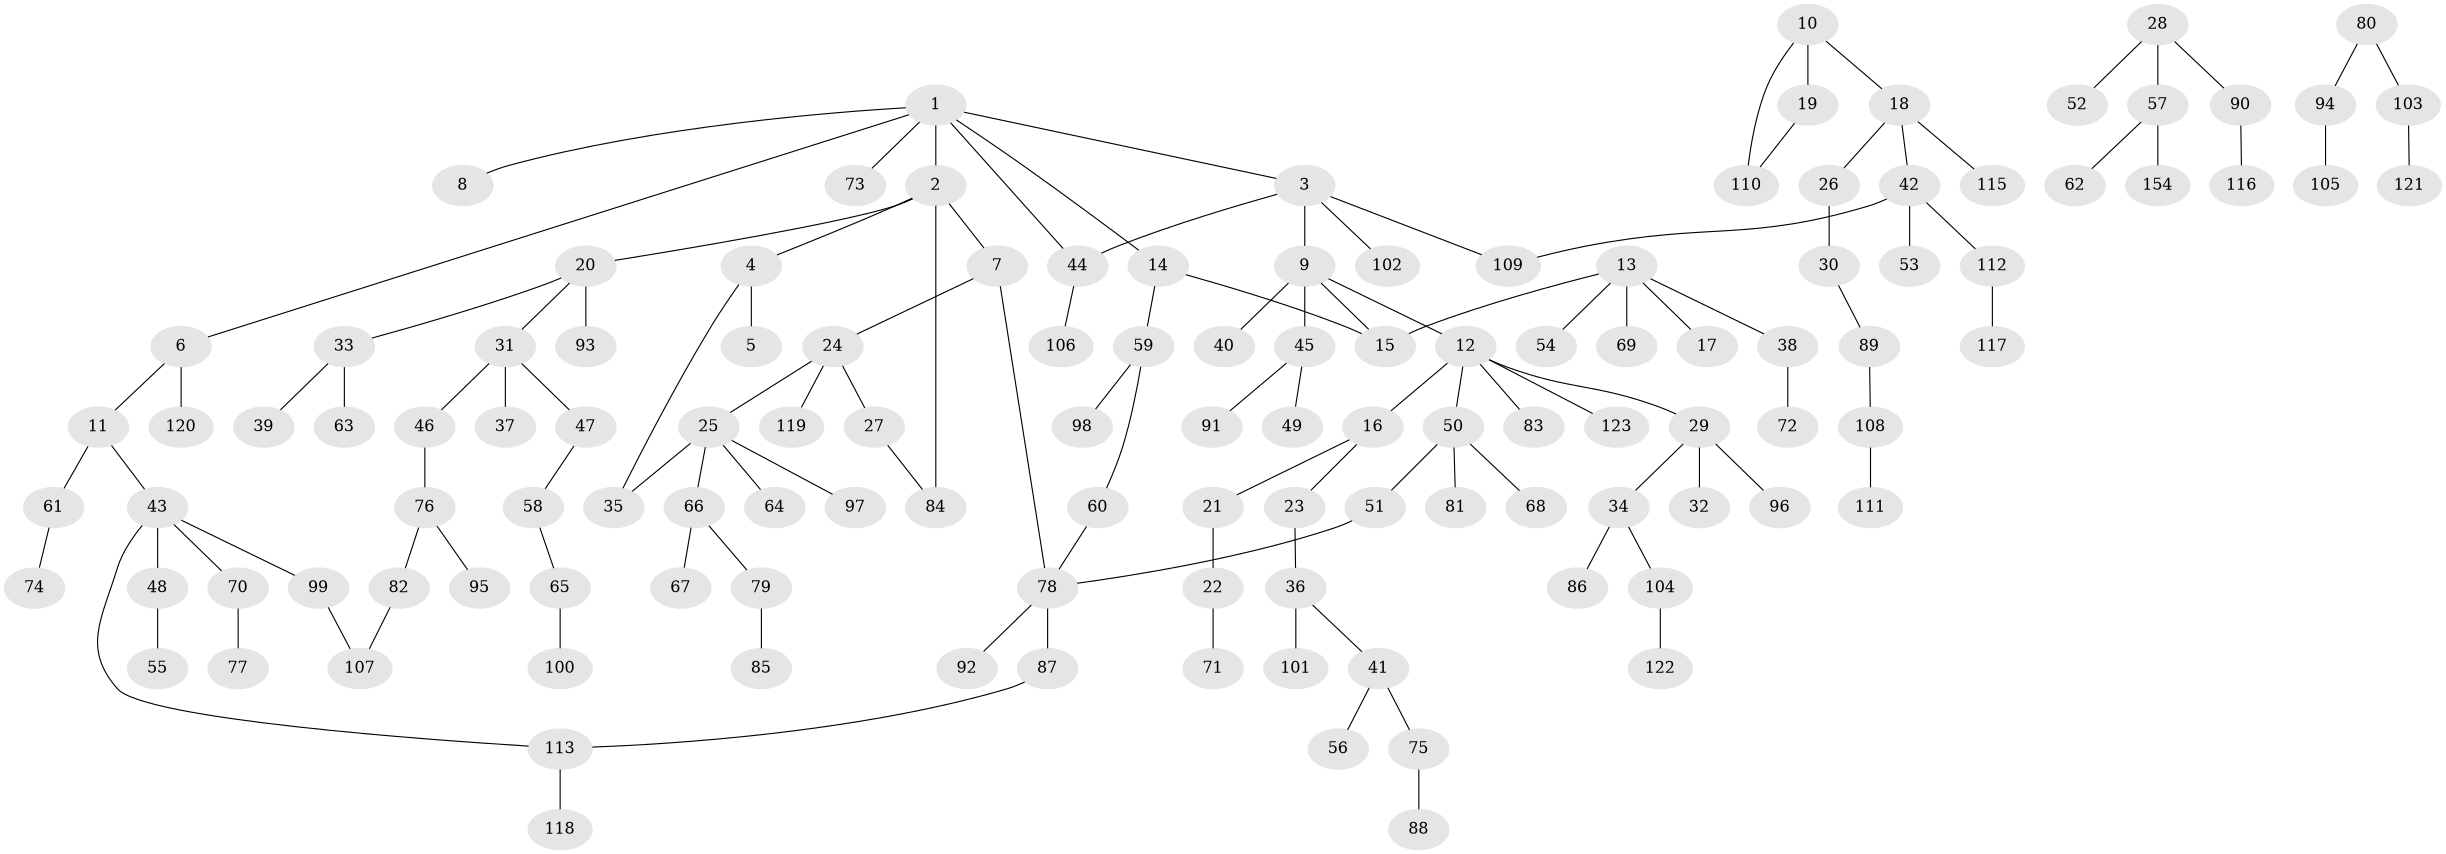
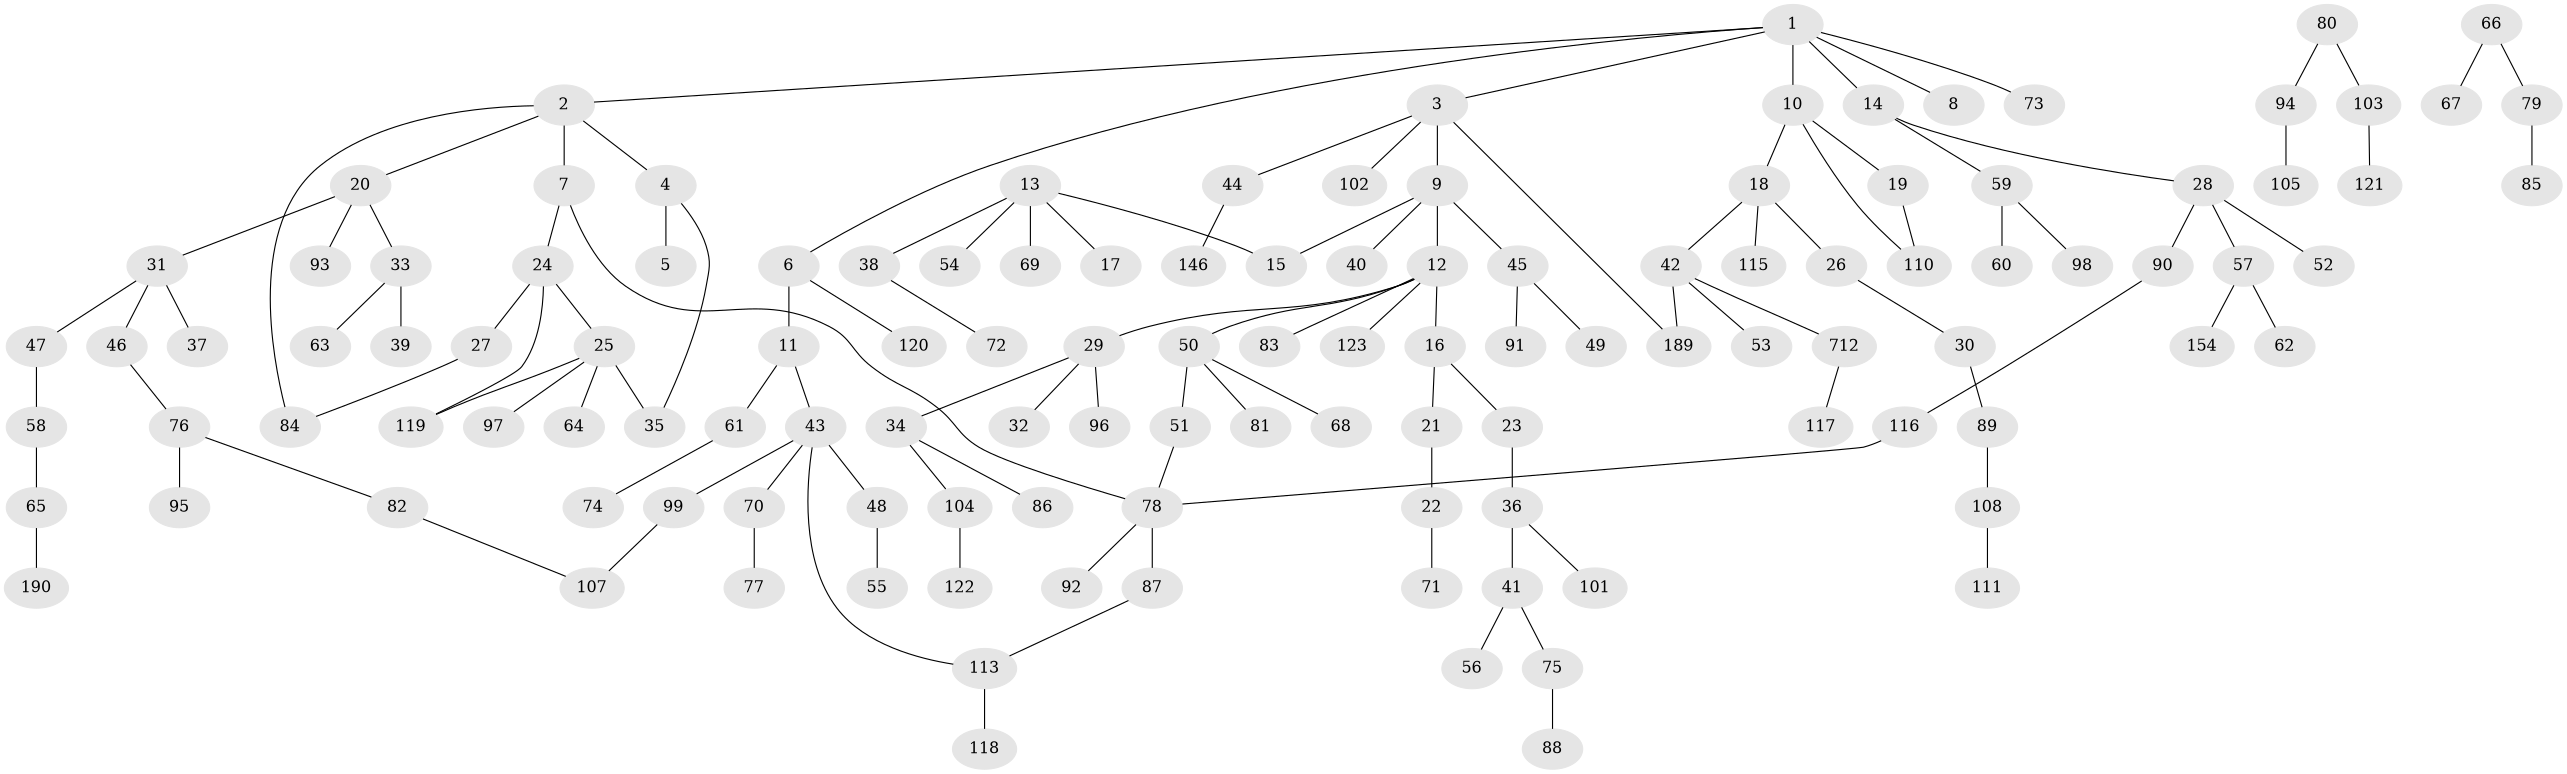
  graph {
    node [color=gray90 style=filled]
    1
    2
    3
    6
    8
    10
    14
    73
    4
    7
    20
    84
    9
    44
    102
-   109
+   109 [label=189]
    11
    120
    18
    19
    110
    28
    59
    5
    35
    24
    78
    31
    33
    93
    12
    40
    45
    15
-   106
+   106 [label=146]
    43
    61
    25
    27
    119
    87
    92
    16
    29
    50
    83
    123
    13
    17
    38
    54
    69
    49
    91
    26
    42
    115
    80
    94
    103
    48
    70
    99
    113
    74
    21
    23
    32
    34
    96
    51
    68
    81
    72
    52
    57
    90
    60
    98
    22
    36
    30
    53
-   112
+   112 [label=712]
    37
    46
    47
    39
    63
    71
    41
    101
    64
    66
    97
    67
    79
    89
    62
    n100 [label=154]
    116
    86
    104
    108
    76
    58
    122
    56
    75
    88
    117
    55
    77
    107
    118
    82
    95
    65
-   100
+   100 [label=190]
    85
    105
    121
    111
    1 -- 2
    1 -- 3
    1 -- 6
    1 -- 8
-   1 -- 44
+   1 -- 10
    1 -- 14
    1 -- 73
    2 -- 4
    2 -- 7
    2 -- 20
    2 -- 84
    3 -- 9
    3 -- 44
    3 -- 102
    3 -- 109
    6 -- 11
    6 -- 120
    10 -- 18
    10 -- 19
    10 -- 110
-   14 -- 15
+   14 -- 28
    14 -- 59
    4 -- 5
    4 -- 35
    7 -- 24
    7 -- 78
    20 -- 31
    20 -- 33
    20 -- 93
    9 -- 12
    9 -- 40
    9 -- 45
    9 -- 15
    44 -- 106
    11 -- 43
    11 -- 61
    18 -- 26
    18 -- 42
    18 -- 115
    19 -- 110
    28 -- 52
    28 -- 57
    28 -- 90
    59 -- 60
    59 -- 98
    24 -- 25
    24 -- 27
    24 -- 119
    78 -- 87
    78 -- 92
    31 -- 37
    31 -- 46
    31 -- 47
    33 -- 39
    33 -- 63
    12 -- 16
    12 -- 29
    12 -- 50
    12 -- 83
    12 -- 123
    45 -- 49
    45 -- 91
    43 -- 48
    43 -- 70
    43 -- 99
    43 -- 113
    61 -- 74
    25 -- 35
    25 -- 64
-   25 -- 66
+   25 -- 119
    25 -- 97
    27 -- 84
    87 -- 113
    16 -- 21
    16 -- 23
    29 -- 32
    29 -- 34
    29 -- 96
    50 -- 51
    50 -- 68
    50 -- 81
    13 -- 15
    13 -- 17
    13 -- 38
    13 -- 54
    13 -- 69
    38 -- 72
    26 -- 30
    42 -- 109
    42 -- 53
    42 -- 112
    80 -- 94
    80 -- 103
    94 -- 105
    103 -- 121
    48 -- 55
    70 -- 77
    99 -- 107
    113 -- 118
    21 -- 22
    23 -- 36
    34 -- 86
    34 -- 104
    51 -- 78
    57 -- 62
    57 -- n100
    90 -- 116
-   60 -- 78
+   116 -- 78
    22 -- 71
    36 -- 41
    36 -- 101
    30 -- 89
    112 -- 117
    46 -- 76
    47 -- 58
    41 -- 56
    41 -- 75
    66 -- 67
    66 -- 79
    79 -- 85
    89 -- 108
    104 -- 122
    108 -- 111
    76 -- 82
    76 -- 95
    58 -- 65
    75 -- 88
    82 -- 107
    65 -- 100
  }
